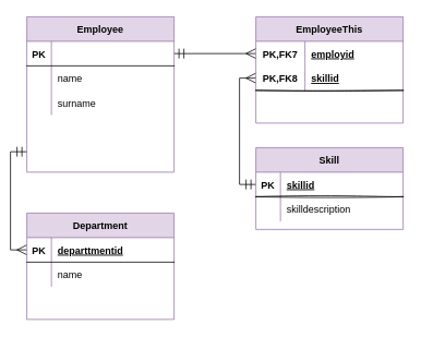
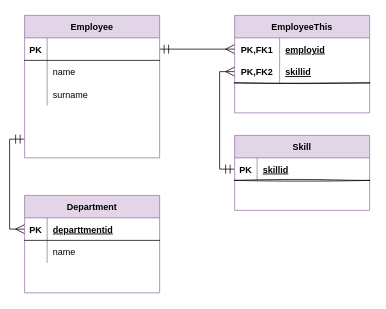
  <mxCell id="0" />
  <mxCell id="1" parent="0" />
  <mxCell id="2" style="rounded=0;orthogonalLoop=1;jettySize=auto;html=1;entryX=0;entryY=0.5;entryDx=0;entryDy=0;edgeStyle=orthogonalEdgeStyle;shadow=0;endArrow=ERmany;endFill=0;startArrow=ERmandOne;startFill=0;endSize=10;startSize=10;sketch=0;" edge="1" parent="1" source="32" target="34"><mxGeometry relative="1" as="geometry" /></mxCell>
  <mxCell id="3" style="edgeStyle=orthogonalEdgeStyle;rounded=0;orthogonalLoop=1;jettySize=auto;html=1;entryX=0;entryY=0.5;entryDx=0;entryDy=0;endArrow=ERmany;endFill=0;startArrow=ERmandOne;startFill=0;endSize=10;startSize=10;sketch=0;" edge="1" parent="1" source="15" target="9"><mxGeometry relative="1" as="geometry" /></mxCell>
  <mxCell id="4" style="edgeStyle=orthogonalEdgeStyle;rounded=0;orthogonalLoop=1;jettySize=auto;html=1;entryX=1;entryY=0.5;entryDx=0;entryDy=0;endArrow=ERmandOne;endFill=0;startArrow=ERmany;startFill=0;endSize=10;startSize=10;sketch=0;" edge="1" parent="1" source="6" target="22"><mxGeometry relative="1" as="geometry" /></mxCell>
  <mxCell id="5" value="EmployeeThis" style="shape=table;startSize=30;container=1;collapsible=1;childLayout=tableLayout;fixedRows=1;rowLines=0;fontStyle=1;align=center;resizeLast=1;fillColor=#e1d5e7;strokeColor=#9673a6;sketch=0;rounded=0;" vertex="1" parent="1"><mxGeometry x="300" y="20" width="180" height="130" as="geometry" /></mxCell>
  <mxCell id="6" value="" style="shape=partialRectangle;collapsible=0;dropTarget=0;pointerEvents=0;fillColor=none;top=0;left=0;bottom=0;right=0;points=[[0,0.5],[1,0.5]];portConstraint=eastwest;sketch=1;" vertex="1" parent="5"><mxGeometry y="30" width="180" height="30" as="geometry" /></mxCell>
- <mxCell id="7" value="PK,FK7" style="shape=partialRectangle;connectable=0;fillColor=none;top=0;left=0;bottom=0;right=0;fontStyle=1;overflow=hidden;sketch=0;" vertex="1" parent="6"><mxGeometry width="60" height="30" as="geometry" /></mxCell>
+ <mxCell id="7" value="PK,FK1" style="shape=partialRectangle;connectable=0;fillColor=none;top=0;left=0;bottom=0;right=0;fontStyle=1;overflow=hidden;sketch=0;" vertex="1" parent="6"><mxGeometry width="60" height="30" as="geometry" /></mxCell>
  <mxCell id="8" value="employid" style="shape=partialRectangle;connectable=0;fillColor=none;top=0;left=0;bottom=0;right=0;align=left;spacingLeft=6;fontStyle=5;overflow=hidden;sketch=1;" vertex="1" parent="6"><mxGeometry x="60" width="120" height="30" as="geometry" /></mxCell>
  <mxCell id="9" value="" style="shape=partialRectangle;collapsible=0;dropTarget=0;pointerEvents=0;fillColor=none;top=0;left=0;bottom=1;right=0;points=[[0,0.5],[1,0.5]];portConstraint=eastwest;sketch=1;" vertex="1" parent="5"><mxGeometry y="60" width="180" height="30" as="geometry" /></mxCell>
- <mxCell id="10" value="PK,FK8" style="shape=partialRectangle;connectable=0;fillColor=none;top=0;left=0;bottom=0;right=0;fontStyle=1;overflow=hidden;sketch=0;" vertex="1" parent="9"><mxGeometry width="60" height="30" as="geometry" /></mxCell>
+ <mxCell id="10" value="PK,FK2" style="shape=partialRectangle;connectable=0;fillColor=none;top=0;left=0;bottom=0;right=0;fontStyle=1;overflow=hidden;sketch=0;" vertex="1" parent="9"><mxGeometry width="60" height="30" as="geometry" /></mxCell>
  <mxCell id="11" value="skillid" style="shape=partialRectangle;connectable=0;fillColor=none;top=0;left=0;bottom=0;right=0;align=left;spacingLeft=6;fontStyle=5;overflow=hidden;sketch=1;" vertex="1" parent="9"><mxGeometry x="60" width="120" height="30" as="geometry" /></mxCell>
  <mxCell id="12" value="" style="shape=partialRectangle;collapsible=0;dropTarget=0;pointerEvents=0;fillColor=none;top=0;left=0;bottom=0;right=0;points=[[0,0.5],[1,0.5]];portConstraint=eastwest;sketch=1;" vertex="1" parent="5"><mxGeometry y="90" width="180" height="30" as="geometry" /></mxCell>
  <mxCell id="13" value="" style="shape=partialRectangle;connectable=0;fillColor=none;top=0;left=0;bottom=0;right=0;editable=1;overflow=hidden;sketch=0;" vertex="1" parent="12"><mxGeometry width="60" height="30" as="geometry" /></mxCell>
  <mxCell id="14" value="Skill" style="shape=table;startSize=30;container=1;collapsible=1;childLayout=tableLayout;fixedRows=1;rowLines=0;fontStyle=1;align=center;resizeLast=1;fillColor=#e1d5e7;strokeColor=#9673a6;sketch=0;rounded=0;" vertex="1" parent="1"><mxGeometry x="300" y="180" width="180" height="100" as="geometry" /></mxCell>
  <mxCell id="15" value="" style="shape=partialRectangle;collapsible=0;dropTarget=0;pointerEvents=0;fillColor=none;top=0;left=0;bottom=1;right=0;points=[[0,0.5],[1,0.5]];portConstraint=eastwest;sketch=1;" vertex="1" parent="14"><mxGeometry y="30" width="180" height="30" as="geometry" /></mxCell>
  <mxCell id="16" value="PK" style="shape=partialRectangle;connectable=0;fillColor=none;top=0;left=0;bottom=0;right=0;fontStyle=1;overflow=hidden;sketch=0;" vertex="1" parent="15"><mxGeometry width="30" height="30" as="geometry" /></mxCell>
  <mxCell id="17" value="skillid" style="shape=partialRectangle;connectable=0;fillColor=none;top=0;left=0;bottom=0;right=0;align=left;spacingLeft=6;fontStyle=5;overflow=hidden;sketch=1;" vertex="1" parent="15"><mxGeometry x="30" width="150" height="30" as="geometry" /></mxCell>
  <mxCell id="18" value="" style="shape=partialRectangle;collapsible=0;dropTarget=0;pointerEvents=0;fillColor=none;top=0;left=0;bottom=0;right=0;points=[[0,0.5],[1,0.5]];portConstraint=eastwest;sketch=1;" vertex="1" parent="14"><mxGeometry y="60" width="180" height="30" as="geometry" /></mxCell>
  <mxCell id="19" value="" style="shape=partialRectangle;connectable=0;fillColor=none;top=0;left=0;bottom=0;right=0;editable=1;overflow=hidden;sketch=0;" vertex="1" parent="18"><mxGeometry width="30" height="30" as="geometry" /></mxCell>
- <mxCell id="20" value="skilldescription" style="shape=partialRectangle;connectable=0;fillColor=none;top=0;left=0;bottom=0;right=0;align=left;spacingLeft=6;overflow=hidden;sketch=1;" vertex="1" parent="18"><mxGeometry x="30" width="150" height="30" as="geometry" /></mxCell>
  <mxCell id="21" value="Employee" style="shape=table;startSize=30;container=1;collapsible=1;childLayout=tableLayout;fixedRows=1;rowLines=0;fontStyle=1;align=center;resizeLast=1;fillColor=#e1d5e7;strokeColor=#9673a6;shadow=0;sketch=0;rounded=0;" vertex="1" parent="1"><mxGeometry x="20" y="20" width="180" height="190" as="geometry" /></mxCell>
  <mxCell id="22" value="" style="shape=partialRectangle;collapsible=0;dropTarget=0;pointerEvents=0;fillColor=none;top=0;left=0;bottom=1;right=0;points=[[0,0.5],[1,0.5]];portConstraint=eastwest;sketch=0;" vertex="1" parent="21"><mxGeometry y="30" width="180" height="30" as="geometry" /></mxCell>
  <mxCell id="23" value="PK" style="shape=partialRectangle;connectable=0;fillColor=none;top=0;left=0;bottom=0;right=0;fontStyle=1;overflow=hidden;sketch=0;" vertex="1" parent="22"><mxGeometry width="30" height="30" as="geometry" /></mxCell>
  <mxCell id="24" value="" style="shape=partialRectangle;collapsible=0;dropTarget=0;pointerEvents=0;fillColor=none;top=0;left=0;bottom=0;right=0;points=[[0,0.5],[1,0.5]];portConstraint=eastwest;sketch=0;" vertex="1" parent="21"><mxGeometry y="60" width="180" height="30" as="geometry" /></mxCell>
  <mxCell id="25" value="" style="shape=partialRectangle;connectable=0;fillColor=none;top=0;left=0;bottom=0;right=0;editable=1;overflow=hidden;sketch=0;" vertex="1" parent="24"><mxGeometry width="30" height="30" as="geometry" /></mxCell>
  <mxCell id="26" value="name" style="shape=partialRectangle;connectable=0;fillColor=none;top=0;left=0;bottom=0;right=0;align=left;spacingLeft=6;overflow=hidden;sketch=0;" vertex="1" parent="24"><mxGeometry x="30" width="150" height="30" as="geometry" /></mxCell>
  <mxCell id="27" value="" style="shape=partialRectangle;collapsible=0;dropTarget=0;pointerEvents=0;fillColor=none;top=0;left=0;bottom=0;right=0;points=[[0,0.5],[1,0.5]];portConstraint=eastwest;sketch=0;" vertex="1" parent="21"><mxGeometry y="90" width="180" height="30" as="geometry" /></mxCell>
  <mxCell id="28" value="" style="shape=partialRectangle;connectable=0;fillColor=none;top=0;left=0;bottom=0;right=0;editable=1;overflow=hidden;sketch=0;" vertex="1" parent="27"><mxGeometry width="30" height="30" as="geometry" /></mxCell>
  <mxCell id="29" value="surname" style="shape=partialRectangle;connectable=0;fillColor=none;top=0;left=0;bottom=0;right=0;align=left;spacingLeft=6;overflow=hidden;sketch=0;" vertex="1" parent="27"><mxGeometry x="30" width="150" height="30" as="geometry" /></mxCell>
  <mxCell id="30" value="" style="shape=partialRectangle;collapsible=0;dropTarget=0;pointerEvents=0;fillColor=none;top=0;left=0;bottom=0;right=0;points=[[0,0.5],[1,0.5]];portConstraint=eastwest;sketch=0;" vertex="1" parent="21"><mxGeometry y="120" width="180" height="30" as="geometry" /></mxCell>
  <mxCell id="31" value="" style="shape=partialRectangle;connectable=0;fillColor=none;top=0;left=0;bottom=0;right=0;editable=1;overflow=hidden;sketch=0;" vertex="1" parent="30"><mxGeometry width="30" height="30" as="geometry" /></mxCell>
  <mxCell id="32" value="" style="shape=partialRectangle;collapsible=0;dropTarget=0;pointerEvents=0;fillColor=none;top=0;left=0;bottom=0;right=0;points=[[0,0.5],[1,0.5]];portConstraint=eastwest;sketch=0;" vertex="1" parent="21"><mxGeometry y="150" width="180" height="30" as="geometry" /></mxCell>
  <mxCell id="33" value="Department" style="shape=table;startSize=30;container=1;collapsible=1;childLayout=tableLayout;fixedRows=1;rowLines=0;fontStyle=1;align=center;resizeLast=1;fillColor=#e1d5e7;strokeColor=#9673a6;sketch=0;rounded=0;" vertex="1" parent="1"><mxGeometry x="20" y="260" width="180" height="130" as="geometry" /></mxCell>
  <mxCell id="34" value="" style="shape=partialRectangle;collapsible=0;dropTarget=0;pointerEvents=0;fillColor=none;top=0;left=0;bottom=1;right=0;points=[[0,0.5],[1,0.5]];portConstraint=eastwest;sketch=0;" vertex="1" parent="33"><mxGeometry y="30" width="180" height="30" as="geometry" /></mxCell>
  <mxCell id="35" value="PK" style="shape=partialRectangle;connectable=0;fillColor=none;top=0;left=0;bottom=0;right=0;fontStyle=1;overflow=hidden;sketch=0;" vertex="1" parent="34"><mxGeometry width="30" height="30" as="geometry" /></mxCell>
  <mxCell id="36" value="departtmentid" style="shape=partialRectangle;connectable=0;fillColor=none;top=0;left=0;bottom=0;right=0;align=left;spacingLeft=6;fontStyle=5;overflow=hidden;sketch=0;" vertex="1" parent="34"><mxGeometry x="30" width="150" height="30" as="geometry" /></mxCell>
  <mxCell id="37" value="" style="shape=partialRectangle;collapsible=0;dropTarget=0;pointerEvents=0;fillColor=none;top=0;left=0;bottom=0;right=0;points=[[0,0.5],[1,0.5]];portConstraint=eastwest;sketch=0;" vertex="1" parent="33"><mxGeometry y="60" width="180" height="30" as="geometry" /></mxCell>
  <mxCell id="38" value="" style="shape=partialRectangle;connectable=0;fillColor=none;top=0;left=0;bottom=0;right=0;editable=1;overflow=hidden;sketch=0;" vertex="1" parent="37"><mxGeometry width="30" height="30" as="geometry" /></mxCell>
  <mxCell id="39" value="name" style="shape=partialRectangle;connectable=0;fillColor=none;top=0;left=0;bottom=0;right=0;align=left;spacingLeft=6;overflow=hidden;sketch=0;" vertex="1" parent="37"><mxGeometry x="30" width="150" height="30" as="geometry" /></mxCell>
  <mxCell id="40" value="" style="shape=partialRectangle;collapsible=0;dropTarget=0;pointerEvents=0;fillColor=none;top=0;left=0;bottom=0;right=0;points=[[0,0.5],[1,0.5]];portConstraint=eastwest;sketch=0;" vertex="1" parent="33"><mxGeometry y="90" width="180" height="30" as="geometry" /></mxCell>
  <mxCell id="41" value="" style="shape=partialRectangle;connectable=0;fillColor=none;top=0;left=0;bottom=0;right=0;editable=1;overflow=hidden;sketch=0;" vertex="1" parent="40"><mxGeometry width="30" height="30" as="geometry" /></mxCell>
